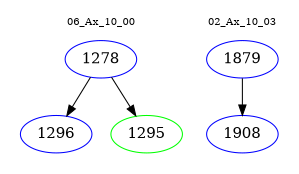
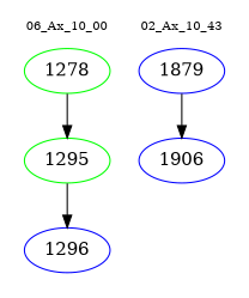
  digraph {
    node [color=blue]
    edge [color=black]
-   n1 [label=1278]
+   n1 [color=green label=1278]
    n2 [label=1296]
    n3 [color=green label=1295]
    n4 [label=1879]
-   n5 [label=1908]
+   n5 [label=1906]
    subgraph cluster_1 {
      color=white
      fontsize=10
      label="06_Ax_10_00"
      n1
      n2
      n3
    }
    subgraph cluster_2 {
      color=white
      fontsize=10
-     label="02_Ax_10_03"
+     label="02_Ax_10_43"
      n4
      n5
    }
-   n1 -> n2
+   n3 -> n2
    n1 -> n3
    n4 -> n5
  }
